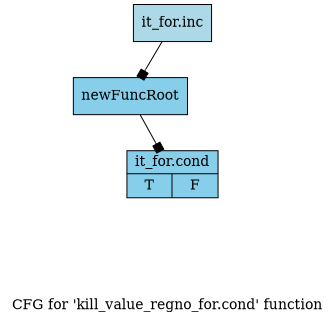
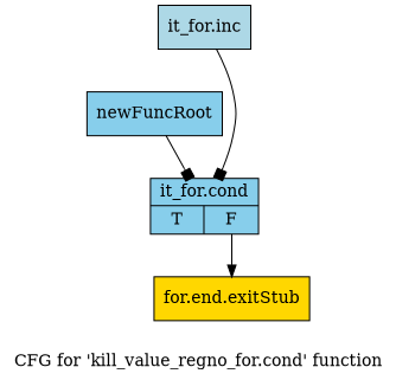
  digraph {
    label="CFG for 'kill_value_regno_for.cond' function"
    node [fillcolor=skyblue shape=record style=filled]
    edge [arrowhead=box]
    n1 [label="{newFuncRoot}"]
    n2 [label="{it_for.cond|{<s0>T|<s1>F}}"]
+   n3 [fillcolor=gold label="{for.end.exitStub}"]
    n4 [fillcolor=lightblue label="{it_for.inc}"]
    n1 -> n2
-   n4 -> n1
+   n2 -> n3 [arrowhead=normal tailport=s1]
+   n4 -> n2
  }
